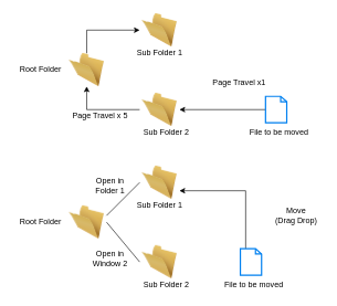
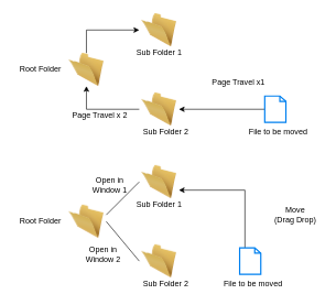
  <mxCell id="0" />
  <mxCell id="1" parent="0" />
  <mxCell id="2" style="edgeStyle=orthogonalEdgeStyle;rounded=0;orthogonalLoop=1;jettySize=auto;html=1;entryX=0.5;entryY=1;entryDx=0;entryDy=0;" edge="1" parent="1" source="3" target="5"><mxGeometry relative="1" as="geometry" /></mxCell>
  <mxCell id="3" value="" style="image;html=1;image=img/lib/clip_art/general/Empty_Folder_128x128.png" vertex="1" parent="1"><mxGeometry x="210" y="140" width="60" height="50" as="geometry" /></mxCell>
  <mxCell id="4" style="edgeStyle=orthogonalEdgeStyle;rounded=0;orthogonalLoop=1;jettySize=auto;html=1;entryX=0;entryY=0.5;entryDx=0;entryDy=0;" edge="1" parent="1" source="5" target="6"><mxGeometry relative="1" as="geometry"><Array as="points"><mxPoint x="130" y="45" /></Array></mxGeometry></mxCell>
  <mxCell id="5" value="" style="image;html=1;image=img/lib/clip_art/general/Empty_Folder_128x128.png" vertex="1" parent="1"><mxGeometry x="100" y="80" width="60" height="50" as="geometry" /></mxCell>
  <mxCell id="6" value="" style="image;html=1;image=img/lib/clip_art/general/Empty_Folder_128x128.png" vertex="1" parent="1"><mxGeometry x="210" y="20" width="60" height="50" as="geometry" /></mxCell>
  <mxCell id="7" style="edgeStyle=orthogonalEdgeStyle;rounded=0;orthogonalLoop=1;jettySize=auto;html=1;entryX=1;entryY=0.5;entryDx=0;entryDy=0;" edge="1" parent="1" source="8" target="3"><mxGeometry relative="1" as="geometry" /></mxCell>
  <mxCell id="8" value="" style="html=1;verticalLabelPosition=bottom;align=center;labelBackgroundColor=#ffffff;verticalAlign=top;strokeWidth=2;strokeColor=#0080F0;shadow=0;dashed=0;shape=mxgraph.ios7.icons.document;" vertex="1" parent="1"><mxGeometry x="400" y="145" width="32" height="40" as="geometry" /></mxCell>
  <mxCell id="9" value="Root Folder" style="text;html=1;align=center;verticalAlign=middle;resizable=0;points=[];autosize=1;" vertex="1" parent="1"><mxGeometry x="20" y="95" width="80" height="20" as="geometry" /></mxCell>
  <mxCell id="10" value="Sub Folder 1" style="text;html=1;align=center;verticalAlign=middle;resizable=0;points=[];autosize=1;" vertex="1" parent="1"><mxGeometry x="200" y="70" width="80" height="20" as="geometry" /></mxCell>
  <mxCell id="11" value="Sub Folder 2" style="text;html=1;align=center;verticalAlign=middle;resizable=0;points=[];autosize=1;" vertex="1" parent="1"><mxGeometry x="210" y="190" width="80" height="20" as="geometry" /></mxCell>
  <mxCell id="12" value="File to be moved" style="text;html=1;align=center;verticalAlign=middle;resizable=0;points=[];autosize=1;" vertex="1" parent="1"><mxGeometry x="370" y="190" width="100" height="20" as="geometry" /></mxCell>
  <mxCell id="13" value="Page Travel x1" style="text;html=1;align=center;verticalAlign=middle;resizable=0;points=[];autosize=1;" vertex="1" parent="1"><mxGeometry x="310" y="115" width="100" height="20" as="geometry" /></mxCell>
- <mxCell id="14" value="Page Travel x 5" style="text;html=1;align=center;verticalAlign=middle;resizable=0;points=[];autosize=1;" vertex="1" parent="1"><mxGeometry x="100" y="165" width="100" height="20" as="geometry" /></mxCell>
+ <mxCell id="14" value="Page Travel x 2" style="text;html=1;align=center;verticalAlign=middle;resizable=0;points=[];autosize=1;" vertex="1" parent="1"><mxGeometry x="100" y="165" width="100" height="20" as="geometry" /></mxCell>
  <mxCell id="15" value="" style="image;html=1;image=img/lib/clip_art/general/Empty_Folder_128x128.png" vertex="1" parent="1"><mxGeometry x="210" y="370" width="60" height="50" as="geometry" /></mxCell>
  <mxCell id="16" value="" style="image;html=1;image=img/lib/clip_art/general/Empty_Folder_128x128.png" vertex="1" parent="1"><mxGeometry x="100" y="310" width="60" height="50" as="geometry" /></mxCell>
  <mxCell id="17" value="" style="image;html=1;image=img/lib/clip_art/general/Empty_Folder_128x128.png" vertex="1" parent="1"><mxGeometry x="210" y="250" width="60" height="50" as="geometry" /></mxCell>
  <mxCell id="18" value="Root Folder" style="text;html=1;align=center;verticalAlign=middle;resizable=0;points=[];autosize=1;" vertex="1" parent="1"><mxGeometry x="20" y="325" width="80" height="20" as="geometry" /></mxCell>
  <mxCell id="19" value="Sub Folder 1" style="text;html=1;align=center;verticalAlign=middle;resizable=0;points=[];autosize=1;" vertex="1" parent="1"><mxGeometry x="200" y="300" width="80" height="20" as="geometry" /></mxCell>
  <mxCell id="20" value="Sub Folder 2" style="text;html=1;align=center;verticalAlign=middle;resizable=0;points=[];autosize=1;" vertex="1" parent="1"><mxGeometry x="210" y="420" width="80" height="20" as="geometry" /></mxCell>
  <mxCell id="21" style="edgeStyle=orthogonalEdgeStyle;rounded=0;orthogonalLoop=1;jettySize=auto;html=1;entryX=1;entryY=0.75;entryDx=0;entryDy=0;" edge="1" parent="1" source="22" target="17"><mxGeometry relative="1" as="geometry"><Array as="points"><mxPoint x="370" y="288" /></Array></mxGeometry></mxCell>
  <mxCell id="22" value="" style="html=1;verticalLabelPosition=bottom;align=center;labelBackgroundColor=#ffffff;verticalAlign=top;strokeWidth=2;strokeColor=#0080F0;shadow=0;dashed=0;shape=mxgraph.ios7.icons.document;" vertex="1" parent="1"><mxGeometry x="362" y="375" width="32" height="40" as="geometry" /></mxCell>
  <mxCell id="23" value="File to be moved" style="text;html=1;align=center;verticalAlign=middle;resizable=0;points=[];autosize=1;" vertex="1" parent="1"><mxGeometry x="332" y="420" width="100" height="20" as="geometry" /></mxCell>
  <mxCell id="24" value="" style="endArrow=none;html=1;" edge="1" parent="1"><mxGeometry width="50" height="50" relative="1" as="geometry"><mxPoint x="160" y="325" as="sourcePoint" /><mxPoint x="210" y="275" as="targetPoint" /></mxGeometry></mxCell>
  <mxCell id="25" value="" style="endArrow=none;html=1;exitX=1;exitY=0.5;exitDx=0;exitDy=0;entryX=0;entryY=0.5;entryDx=0;entryDy=0;" edge="1" parent="1" source="16" target="15"><mxGeometry width="50" height="50" relative="1" as="geometry"><mxPoint x="170" y="335" as="sourcePoint" /><mxPoint x="220" y="285" as="targetPoint" /></mxGeometry></mxCell>
- <mxCell id="26" value="Open in&lt;br&gt;Folder 1" style="text;html=1;align=center;verticalAlign=middle;resizable=0;points=[];autosize=1;" vertex="1" parent="1"><mxGeometry x="130" y="265" width="70" height="30" as="geometry" /></mxCell>
- <mxCell id="27" value="Open in &lt;br&gt;Window 2" style="text;html=1;align=center;verticalAlign=middle;resizable=0;points=[];autosize=1;" vertex="1" parent="1"><mxGeometry x="130" y="375" width="70" height="30" as="geometry" /></mxCell>
+ <mxCell id="26" value="Open in&lt;br&gt;Window 1" style="text;html=1;align=center;verticalAlign=middle;resizable=0;points=[];autosize=1;" vertex="1" parent="1"><mxGeometry x="130" y="265" width="70" height="30" as="geometry" /></mxCell>
+ <mxCell id="27" value="Open in &lt;br&gt;Window 2" style="text;html=1;align=center;verticalAlign=middle;resizable=0;points=[];autosize=1;" vertex="1" parent="1"><mxGeometry x="120" y="370" width="70" height="30" as="geometry" /></mxCell>
  <mxCell id="28" value="Move &lt;br&gt;(Drag Drop)" style="text;html=1;align=center;verticalAlign=middle;resizable=0;points=[];autosize=1;" vertex="1" parent="1"><mxGeometry x="406" y="310" width="80" height="30" as="geometry" /></mxCell>
